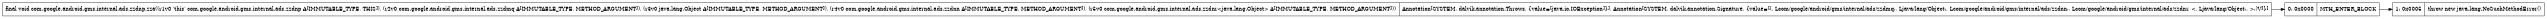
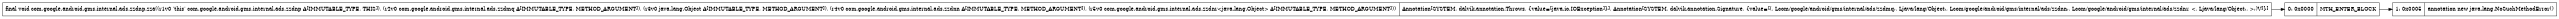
  digraph {
    rankdir=LR
    node [shape=record]
    n1 [label="{0\:\ 0x0000|MTH_ENTER_BLOCK\l}"]
-   n2 [label="{1\:\ 0x0005|throw new java.lang.NoSuchMethodError()\l}"]
+   n2 [label="{1\:\ 0x0005|annotation new java.lang.NoSuchMethodError()\l}"]
    n3 [label="{final void com.google.android.gms.internal.ads.zzdnp.zza((r1v0 'this' com.google.android.gms.internal.ads.zzdnp A[IMMUTABLE_TYPE, THIS]), (r2v0 com.google.android.gms.internal.ads.zzdmq A[IMMUTABLE_TYPE, METHOD_ARGUMENT]), (r3v0 java.lang.Object A[IMMUTABLE_TYPE, METHOD_ARGUMENT]), (r4v0 com.google.android.gms.internal.ads.zzdnn A[IMMUTABLE_TYPE, METHOD_ARGUMENT]), (r5v0 com.google.android.gms.internal.ads.zzdnr\<java.lang.Object\> A[IMMUTABLE_TYPE, METHOD_ARGUMENT]))  | Annotation[SYSTEM, dalvik.annotation.Throws, \{value=[java.io.IOException]\}], Annotation[SYSTEM, dalvik.annotation.Signature, \{value=[(, Lcom\/google\/android\/gms\/internal\/ads\/zzdmq;, Ljava\/lang\/Object;, Lcom\/google\/android\/gms\/internal\/ads\/zzdnn;, Lcom\/google\/android\/gms\/internal\/ads\/zzdnr, \<, Ljava\/lang\/Object;, \>;)V]\}]\l}"]
    n1 -> n2
    n3 -> n1
  }
